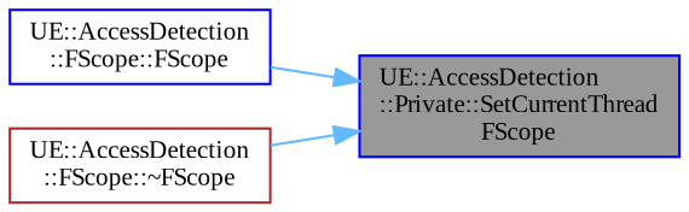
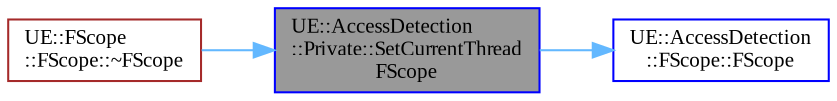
  digraph {
    fontname="Liberation Serif"
    rankdir=RL
    node [color=blue fillcolor=white fontname="Liberation Serif" fontsize=10 shape=box style=filled]
    edge [color=steelblue1 dir=back fontname="Liberation Serif" fontsize=10 labelfontname=Helvetica labelfontsize=10 style=solid]
    n1 [fillcolor=grey60 fontcolor=black height=0.2 label="UE::AccessDetection\l::Private::SetCurrentThread\lFScope" width=0.4]
    n2 [height=0.2 label="UE::AccessDetection\l::FScope::FScope" width=0.4]
-   n3 [color=brown height=0.2 label="UE::AccessDetection\l::FScope::~FScope" width=0.4]
-   n1 -> n2
+   n3 [color=brown height=0.2 label="UE::FScope\l::FScope::~FScope" width=0.4]
+   n2 -> n1
    n1 -> n3
  }
